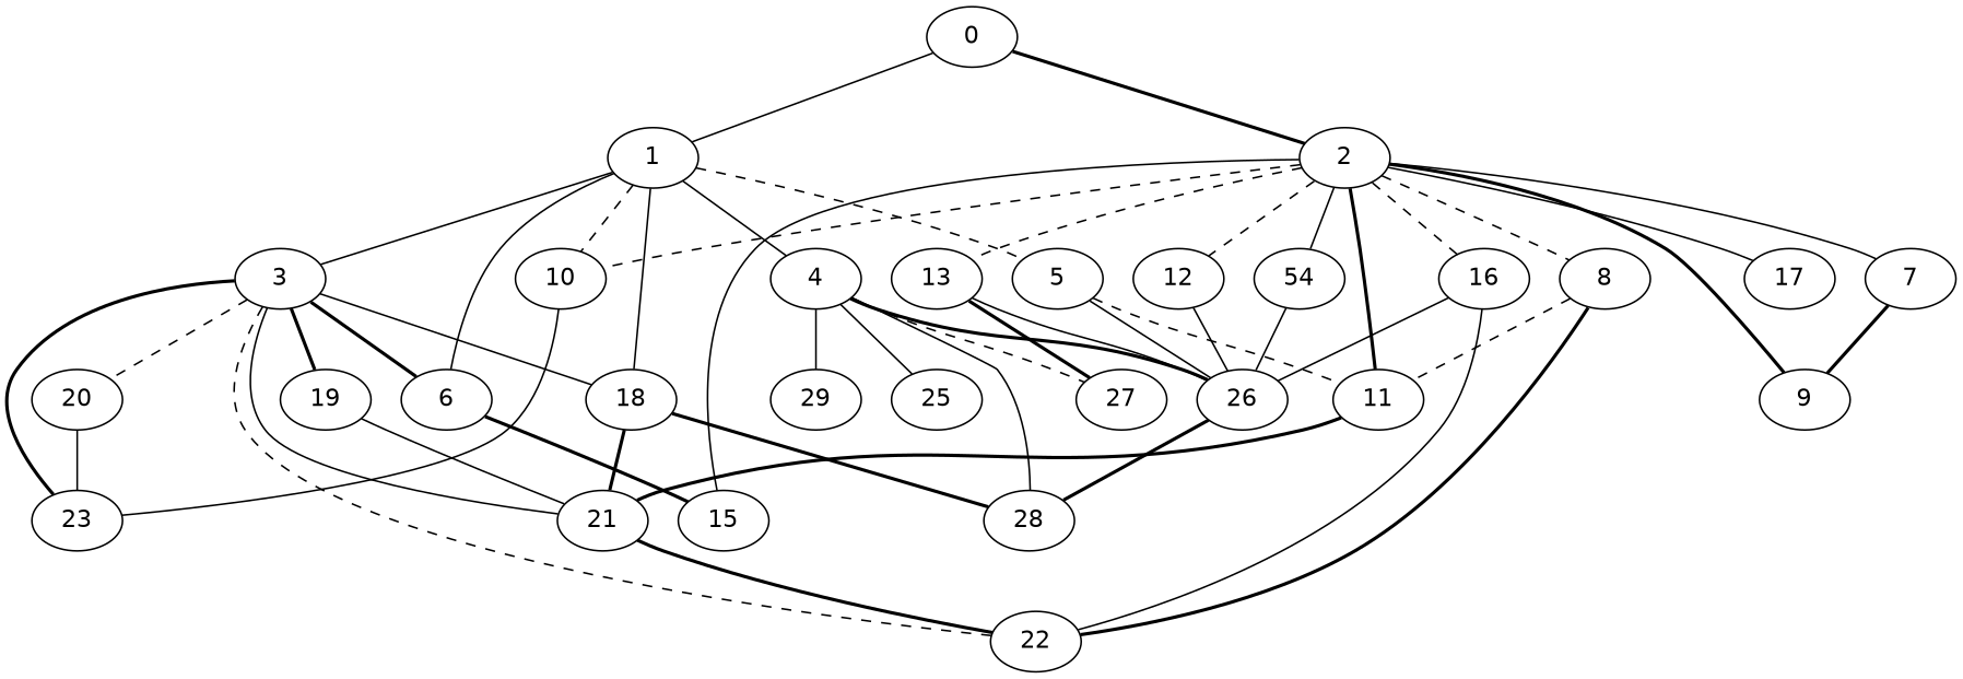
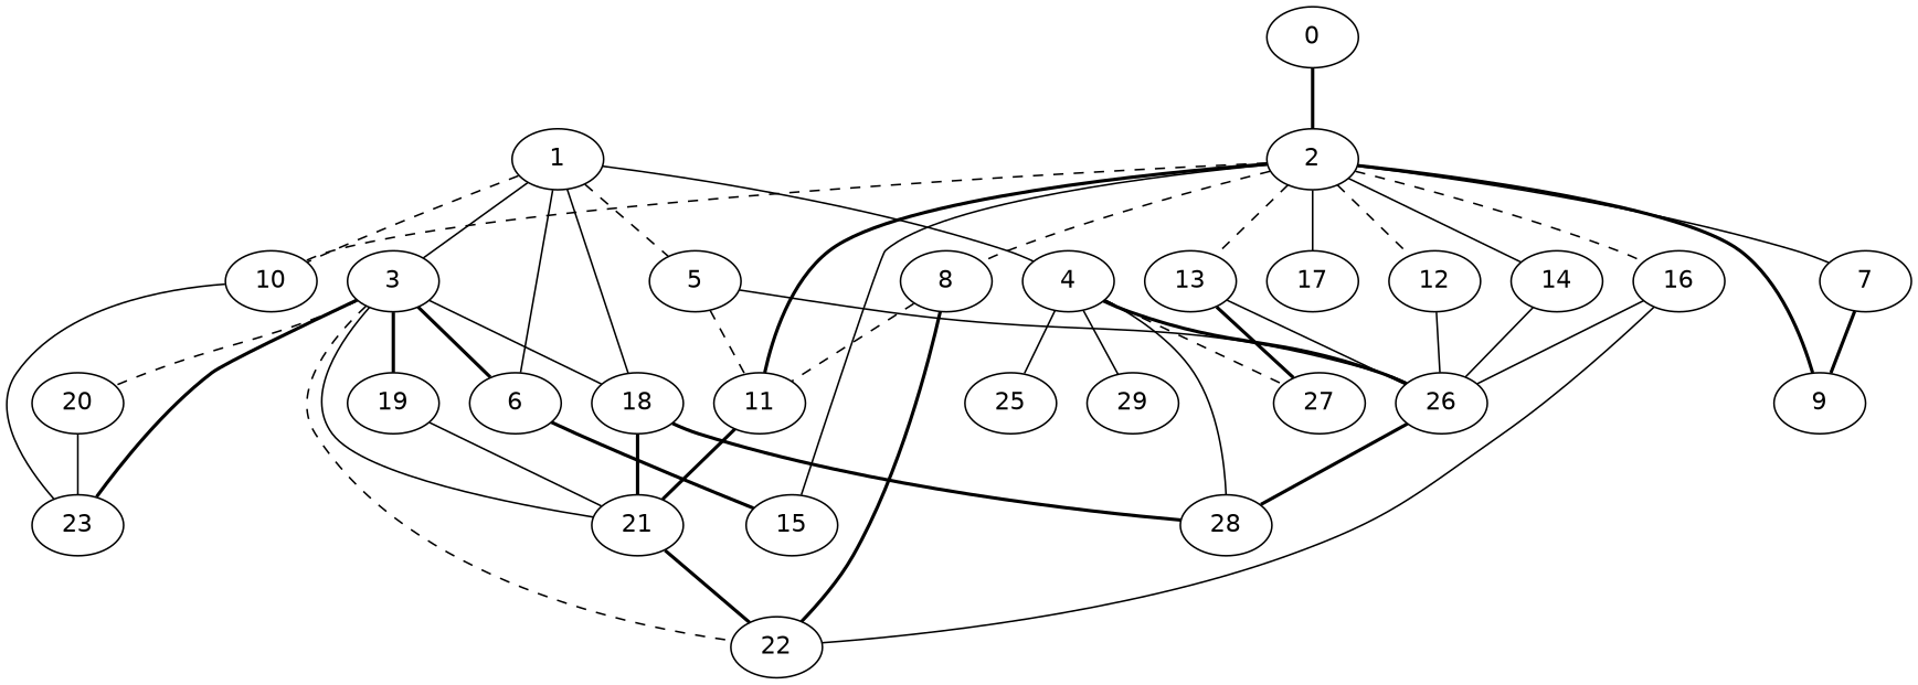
  graph {
    fontname="DejaVu Sans"
    node [fontname="DejaVu Sans"]
    edge [fontname="DejaVu Sans" style=solid]
    0
    1
    2
    3
    4
    5
    6
    10
    18
    7
    8
    9
    11
    12
    13
-   14 [label=54]
+   14
    15
    16
    17
    19
    20
    21
    22
    23
    25
    26
    27
    28
    29
-   0 -- 1
    0 -- 2 [style=bold]
    1 -- 3
    1 -- 4
    1 -- 5 [style=dashed]
    1 -- 6
    1 -- 10 [style=dashed]
    1 -- 18
    2 -- 10 [style=dashed]
    2 -- 7
    2 -- 8 [style=dashed]
    2 -- 9 [style=bold]
    2 -- 11 [style=bold]
    2 -- 12 [style=dashed]
    2 -- 13 [style=dashed]
    2 -- 14
    2 -- 15
    2 -- 16 [style=dashed]
    2 -- 17
    3 -- 6 [style=bold]
    3 -- 18
    3 -- 19 [style=bold]
    3 -- 20 [style=dashed]
    3 -- 21
    3 -- 22 [style=dashed]
    3 -- 23 [style=bold]
    4 -- 25
    4 -- 26 [style=bold]
    4 -- 27 [style=dashed]
    4 -- 28
    4 -- 29
    5 -- 11 [style=dashed]
    5 -- 26
    6 -- 15 [style=bold]
    10 -- 23
    18 -- 21 [style=bold]
    18 -- 28 [style=bold]
    7 -- 9 [style=bold]
    8 -- 11 [style=dashed]
    8 -- 22 [style=bold]
    11 -- 21 [style=bold]
    12 -- 26
    13 -- 26
    13 -- 27 [style=bold]
    14 -- 26
    16 -- 22
    16 -- 26
    19 -- 21
    20 -- 23
    21 -- 22 [style=bold]
    26 -- 28 [style=bold]
  }
